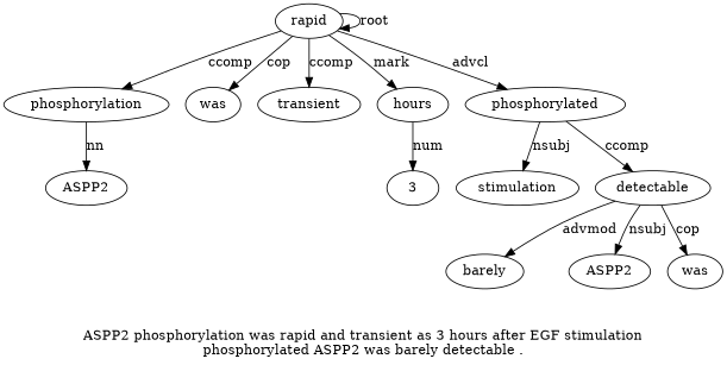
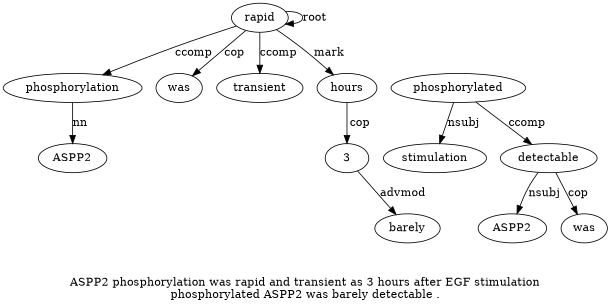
  digraph {
    fontname="DejaVu Serif"
    label="ASPP2 phosphorylation was rapid and transient as 3 hours after EGF stimulation\nphosphorylated ASPP2 was barely detectable ."
    node [fillcolor=white fontname="DejaVu Serif" style=filled]
    edge [fontname="DejaVu Serif"]
    n1 [label=phosphorylation]
    n2 [label=ASPP2]
    n3 [label=rapid]
    n4 [label=was]
    n5 [label=transient]
    n6 [label=hours]
    n7 [label=phosphorylated]
    n8 [label=3]
    n9 [label=stimulation]
    n10 [label=detectable]
    n11 [label=ASPP2]
    n12 [label=was]
    n13 [label=barely]
    n1 -> n2 [label=nn]
    n3 -> n1 [label=ccomp]
    n3 -> n3 [label=root]
    n3 -> n4 [label=cop]
    n3 -> n5 [label=ccomp]
    n3 -> n6 [label=mark]
-   n3 -> n7 [label=advcl]
-   n6 -> n8 [label=num]
+   n6 -> n8 [label=cop]
    n7 -> n9 [label=nsubj]
    n7 -> n10 [label=ccomp]
    n10 -> n11 [label=nsubj]
    n10 -> n12 [label=cop]
-   n10 -> n13 [label=advmod]
+   n8 -> n13 [label=advmod]
  }
